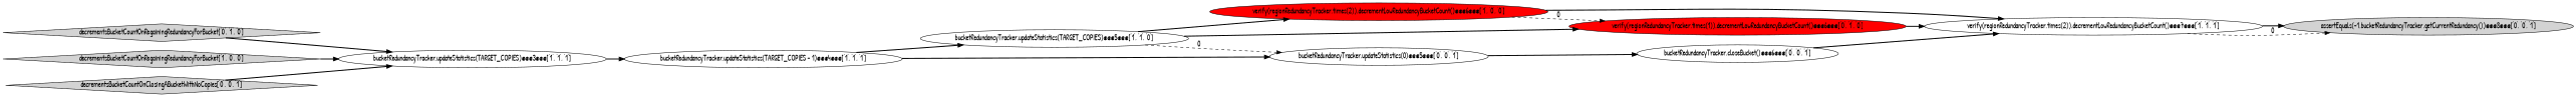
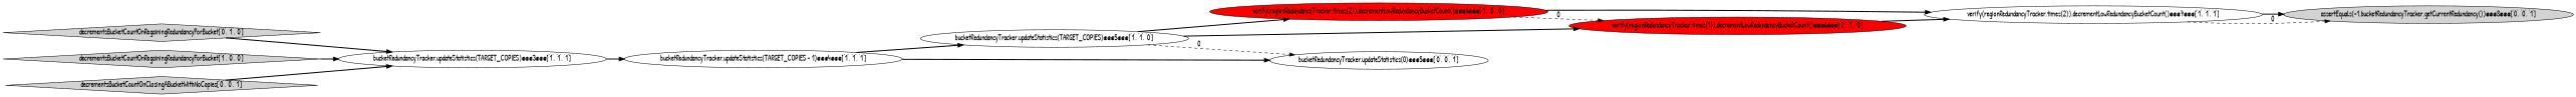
  digraph {
    rankdir=LR
    fontname="Patrick Hand"
    node [fillcolor=white shape=ellipse style=filled fontname="Patrick Hand"]
    edge [style=bold fontname="Patrick Hand"]
-   n1 [label="bucketRedundancyTracker.closeBucket()@@@6@@@['0', '0', '1']"]
    n2 [label="verify(regionRedundancyTracker,times(2)).decrementLowRedundancyBucketCount()@@@7@@@['1', '1', '1']"]
    n3 [fillcolor=red label="verify(regionRedundancyTracker,times(1)).decrementLowRedundancyBucketCount()@@@6@@@['0', '1', '0']"]
    n4 [fillcolor=lightgray label="decrementsBucketCountOnRegainingRedundancyForBucket['0', '1', '0']" shape=diamond]
    n5 [label="bucketRedundancyTracker.updateStatistics(TARGET_COPIES)@@@3@@@['1', '1', '1']"]
    n6 [fillcolor=lightgray label="assertEquals(-1,bucketRedundancyTracker.getCurrentRedundancy())@@@8@@@['0', '0', '1']"]
    n7 [label="bucketRedundancyTracker.updateStatistics(TARGET_COPIES)@@@5@@@['1', '1', '0']"]
    n8 [label="bucketRedundancyTracker.updateStatistics(0)@@@5@@@['0', '0', '1']"]
    n9 [fillcolor=red label="verify(regionRedundancyTracker,times(2)).decrementLowRedundancyBucketCount()@@@6@@@['1', '0', '0']"]
    n10 [fillcolor=lightgray label="decrementsBucketCountOnRegainingRedundancyForBucket['1', '0', '0']" shape=diamond]
    n11 [fillcolor=lightgray label="decrementsBucketCountOnClosingABucketWithNoCopies['0', '0', '1']" shape=diamond]
    n12 [label="bucketRedundancyTracker.updateStatistics(TARGET_COPIES - 1)@@@4@@@['1', '1', '1']"]
-   n1 -> n2
    n2 -> n6
    n2 -> n6 [label=0 style=dashed]
    n3 -> n2
    n4 -> n5
    n5 -> n12
    n7 -> n3
    n7 -> n8 [label=0 style=dashed]
    n7 -> n9
-   n8 -> n1
    n9 -> n2
    n9 -> n3 [label=0 style=dashed]
    n10 -> n5
    n11 -> n5
    n12 -> n7
    n12 -> n8
  }
